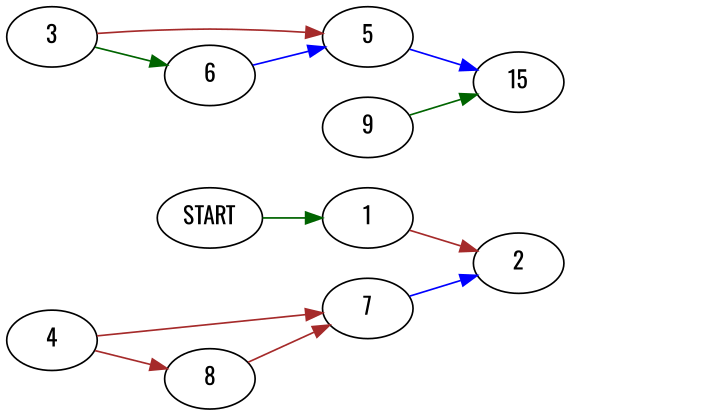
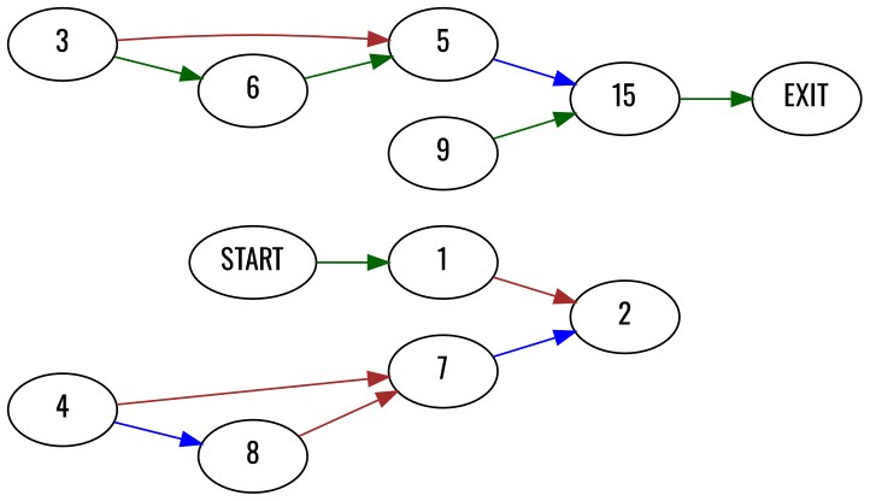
  digraph {
    fontname=Oswald
    rankdir=LR
    node [fontname=Oswald]
    edge [color=brown fontname=Oswald]
    n1 [label=START]
    1
    2
+   n4 [label=EXIT]
    3
    5
    6
    4
    7
    8
    n11 [label=15]
    9
    n1 -> 1 [color=darkgreen]
    1 -> 2
    3 -> 5
    3 -> 6 [color=darkgreen]
    5 -> n11 [color=blue]
-   6 -> 5 [color=blue]
+   6 -> 5 [color=darkgreen]
    4 -> 7
-   4 -> 8
+   4 -> 8 [color=blue]
    7 -> 2 [color=blue]
    8 -> 7
+   n11 -> n4 [color=darkgreen]
    9 -> n11 [color=darkgreen]
  }
